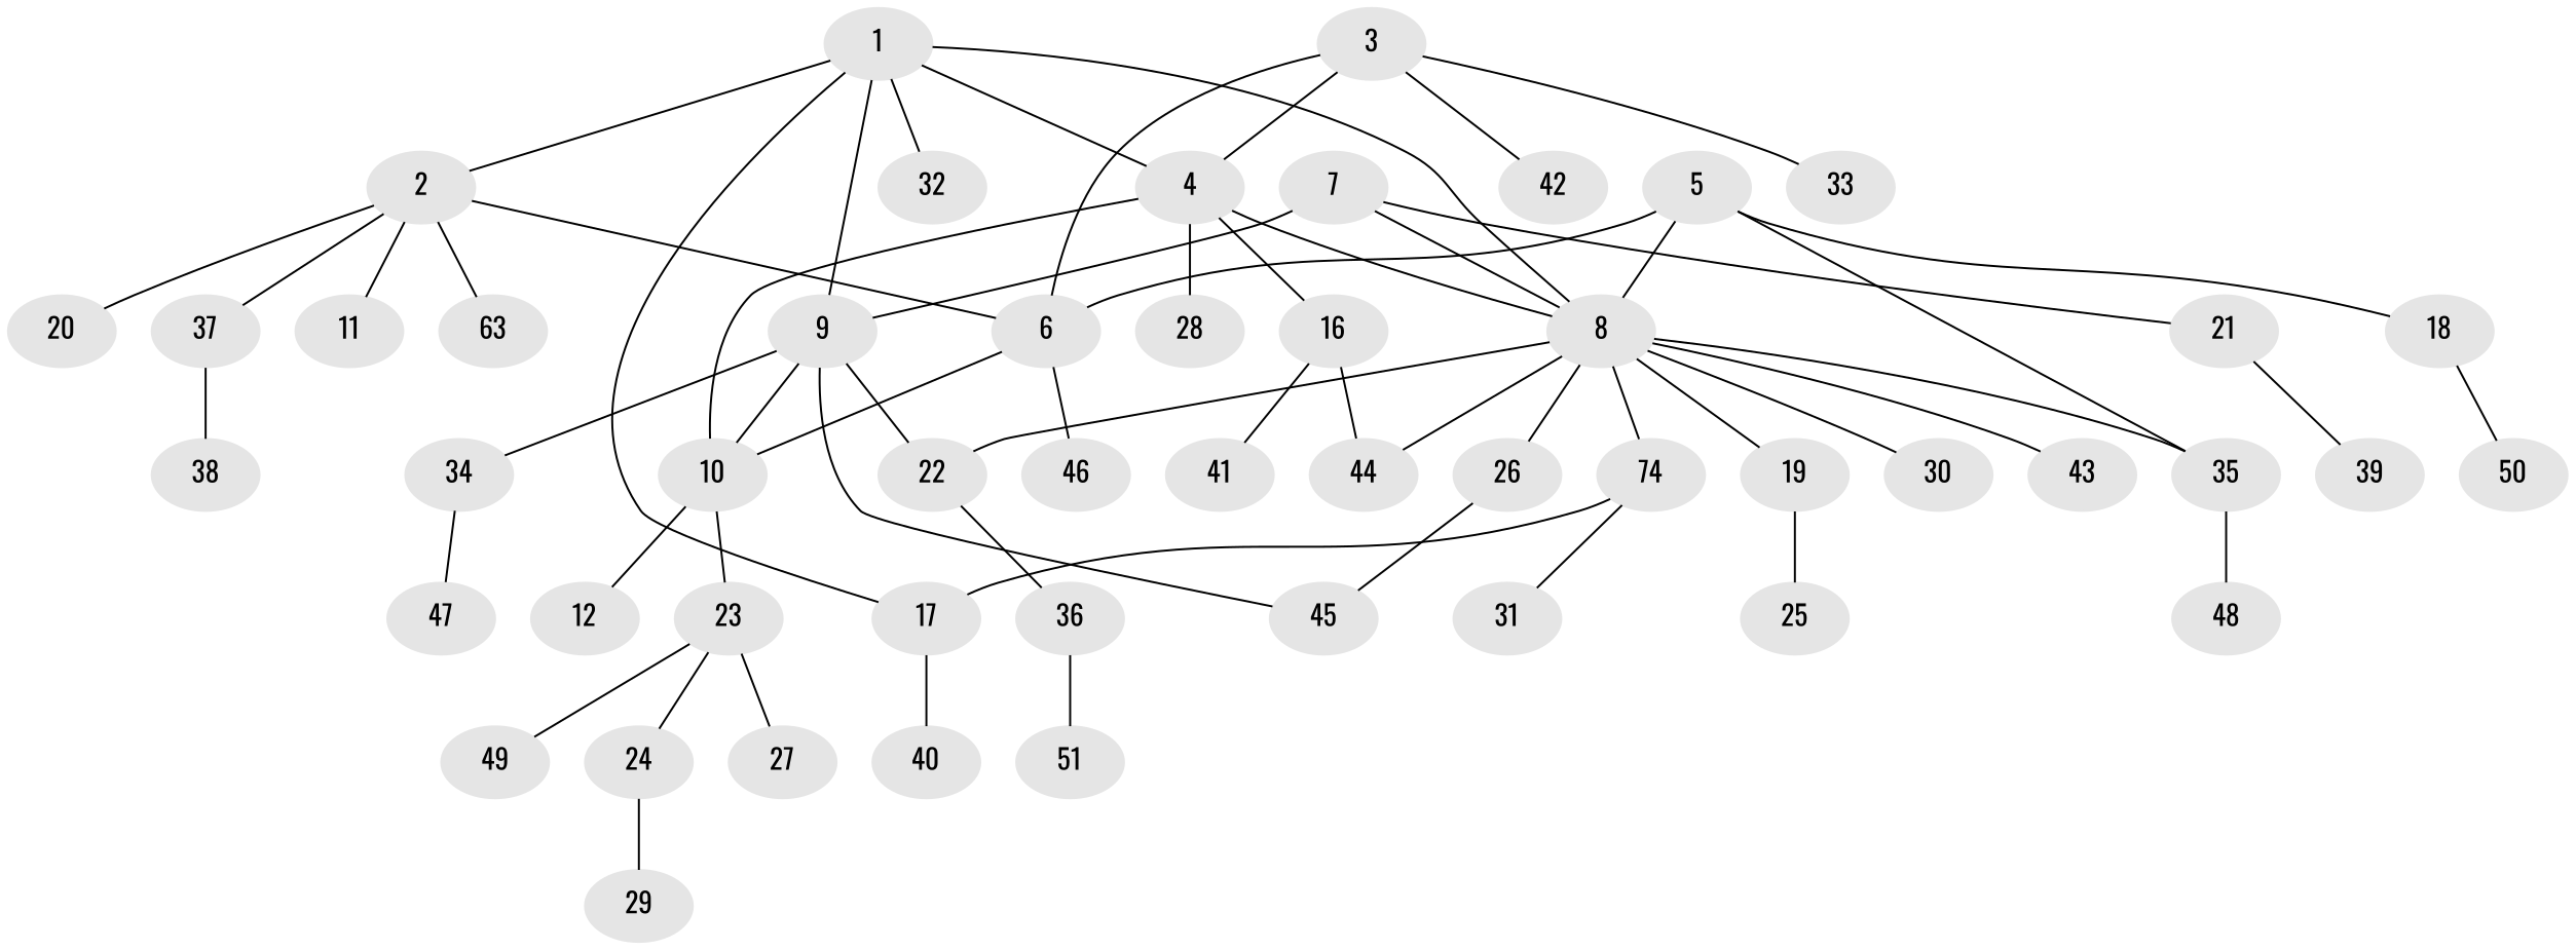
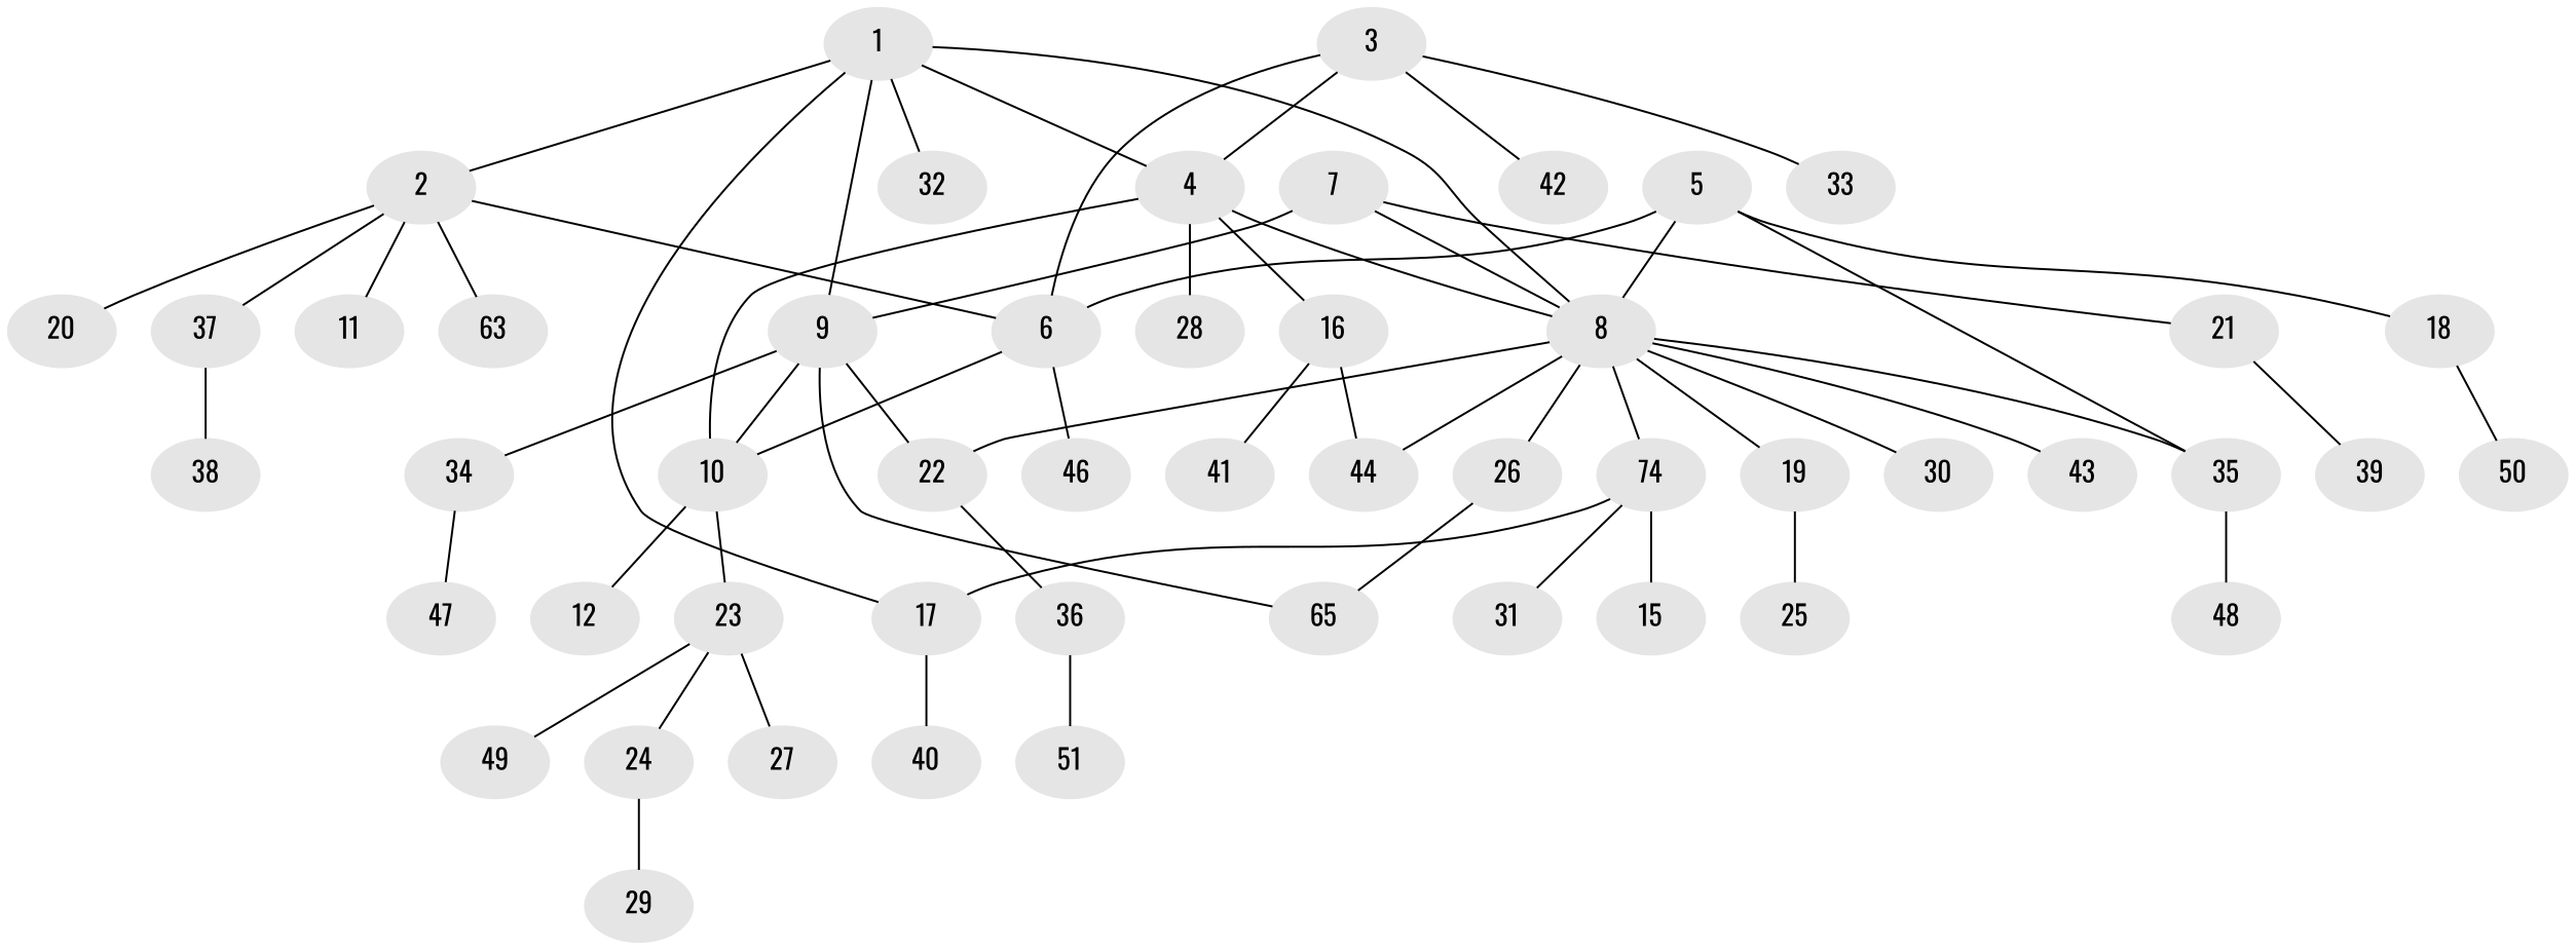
  graph {
    fontname=Oswald
    node [color=gray90 fontname=Oswald style=filled]
    edge [fontname=Oswald]
    1
    2
    4
    8
    9
    17
    32
    6
    11
    n10 [label=63]
    20
    37
    10
    16
    28
    26
    35
    n18 [label=74]
    19
    22
    30
    43
    44
    34
-   45
+   45 [label=65]
    40
    46
    38
    3
    33
    42
    47
    12
    23
    41
    5
    18
    50
    48
    7
    21
    39
+   15
    31
    25
    36
    24
    27
    49
    51
    29
    1 -- 2
    1 -- 4
    1 -- 8
    1 -- 9
    1 -- 17
    1 -- 32
    2 -- 6
    2 -- 11
    2 -- n10
    2 -- 20
    2 -- 37
    4 -- 8
    4 -- 10
    4 -- 16
    4 -- 28
    8 -- 26
    8 -- 35
    8 -- n18
    8 -- 19
    8 -- 22
    8 -- 30
    8 -- 43
    8 -- 44
    9 -- 10
    9 -- 22
    9 -- 34
    9 -- 45
    17 -- 40
    6 -- 10
    6 -- 46
    37 -- 38
    10 -- 12
    10 -- 23
    16 -- 44
    16 -- 41
    26 -- 45
    35 -- 48
    n18 -- 17
+   n18 -- 15
    n18 -- 31
    19 -- 25
    22 -- 36
    34 -- 47
    3 -- 4
    3 -- 6
    3 -- 33
    3 -- 42
    23 -- 24
    23 -- 27
    23 -- 49
    5 -- 8
    5 -- 6
    5 -- 35
    5 -- 18
    18 -- 50
    7 -- 8
    7 -- 9
    7 -- 21
    21 -- 39
    36 -- 51
    24 -- 29
  }
